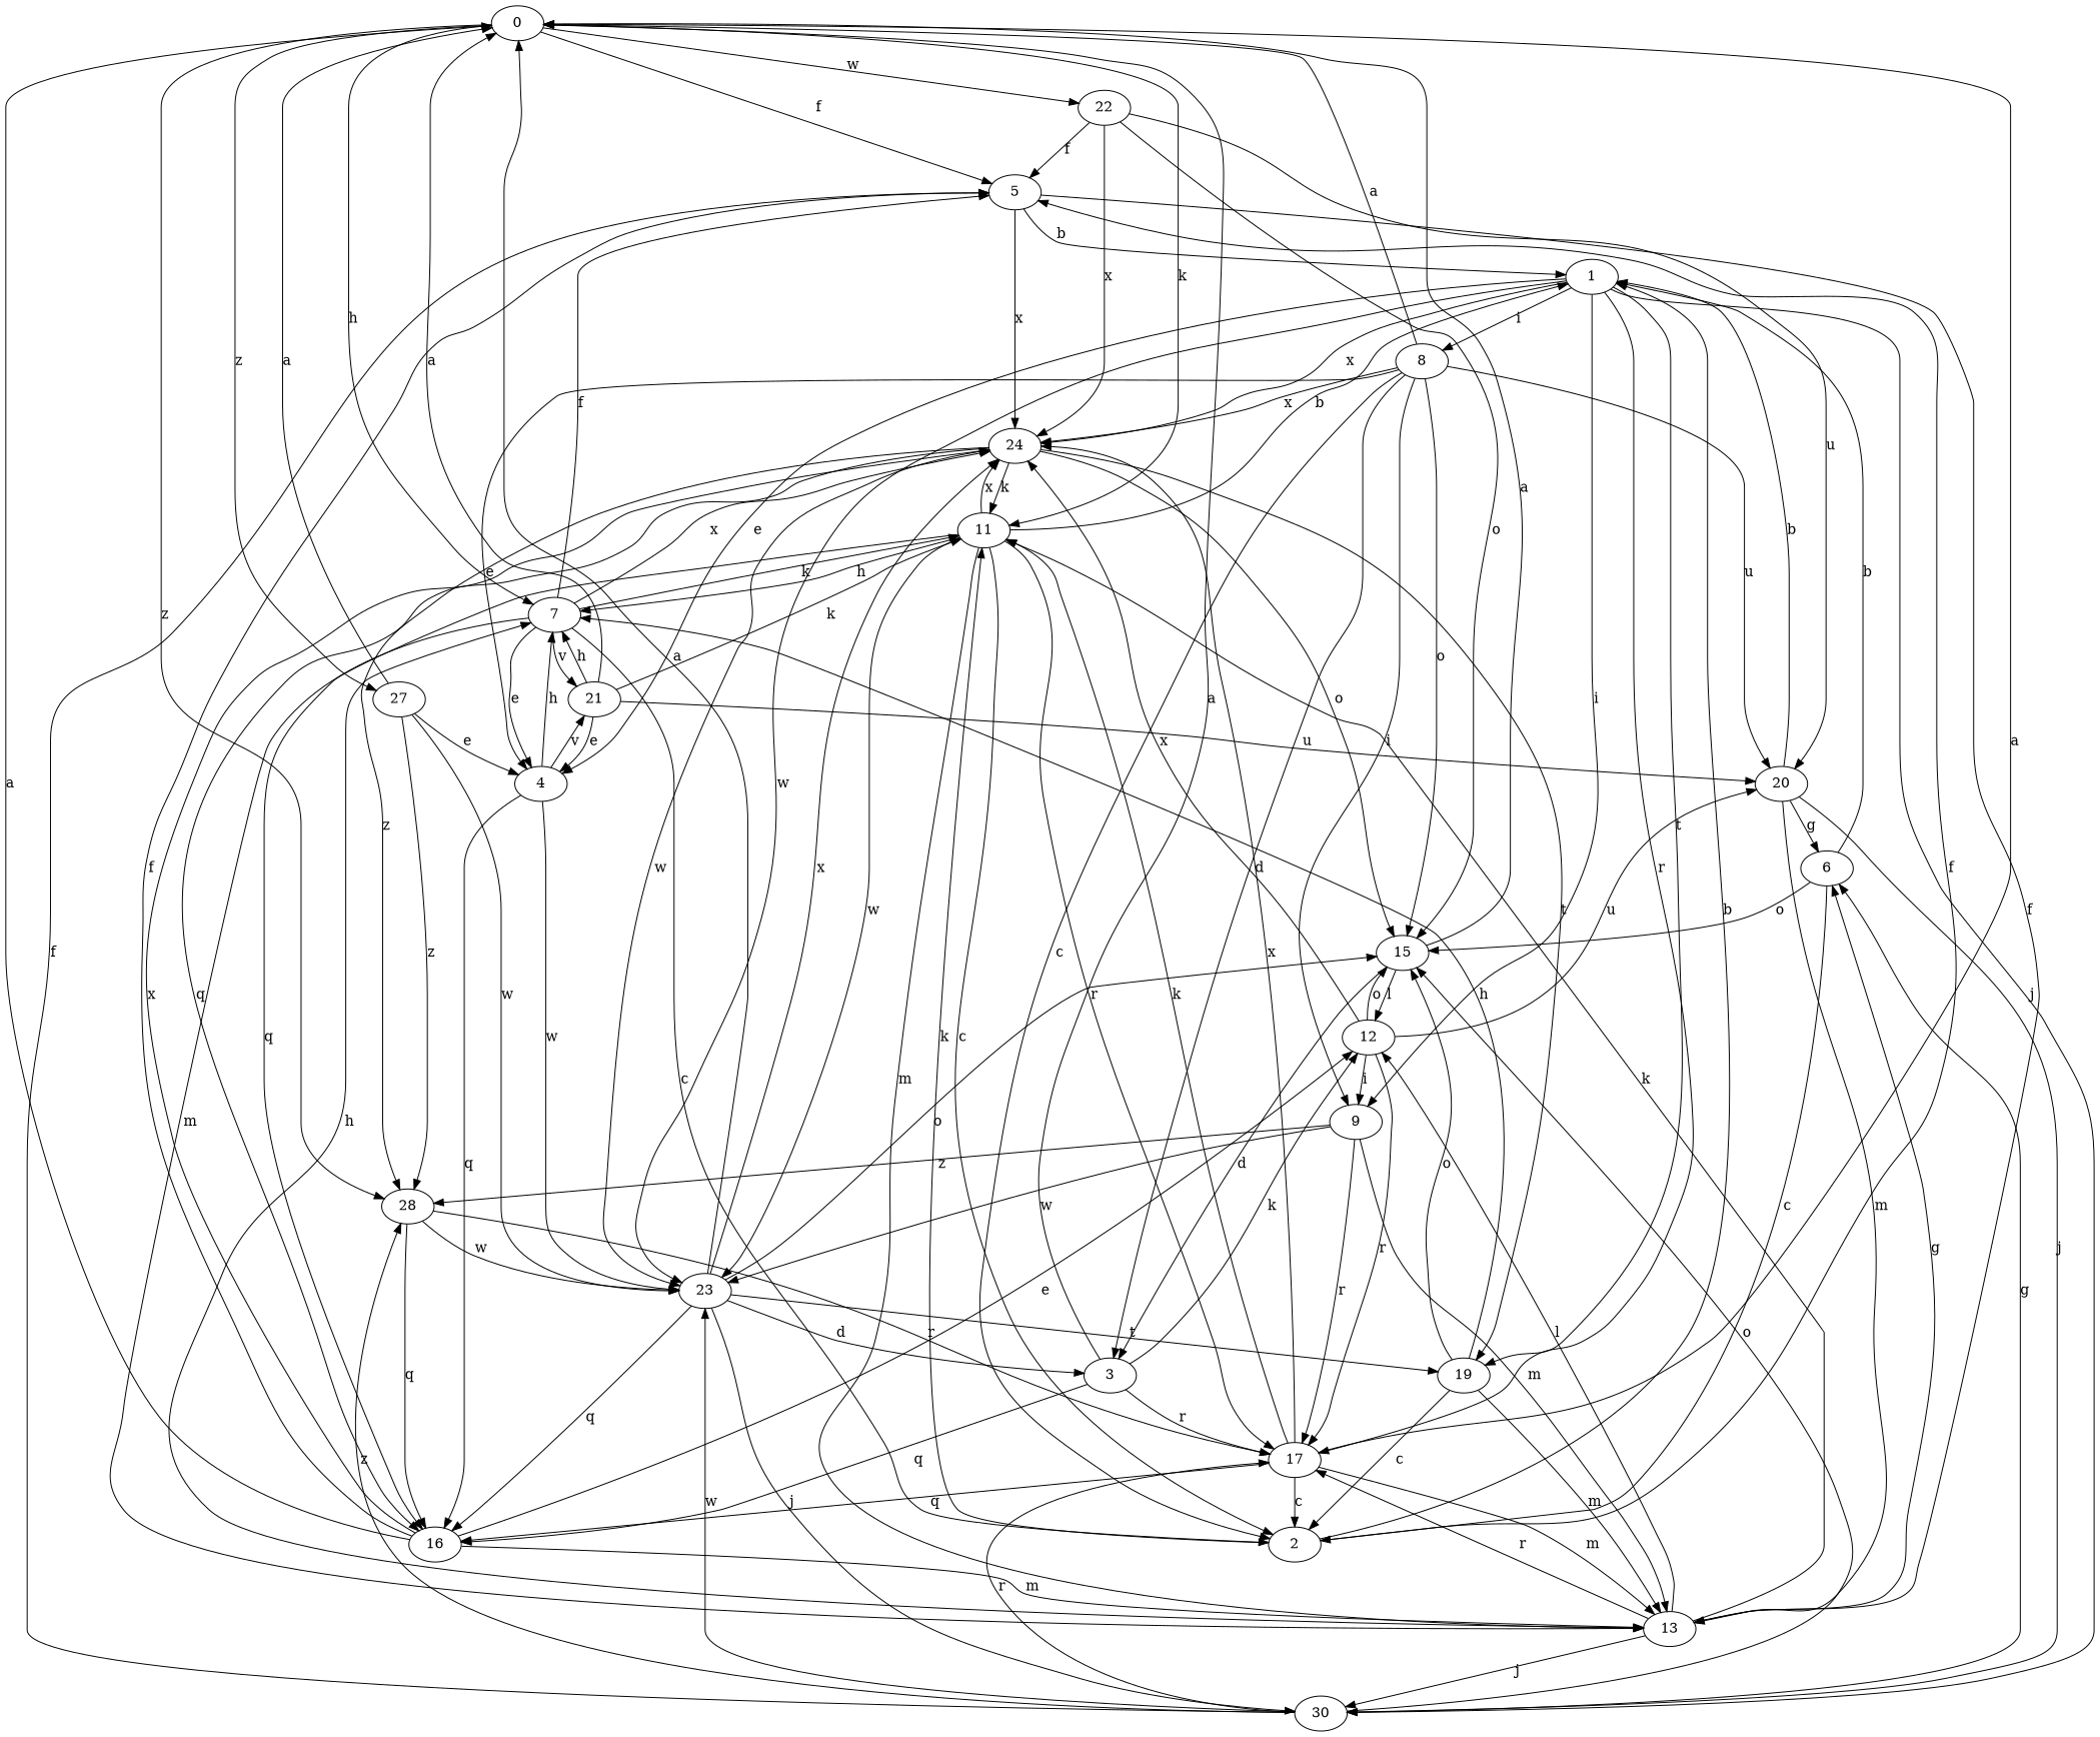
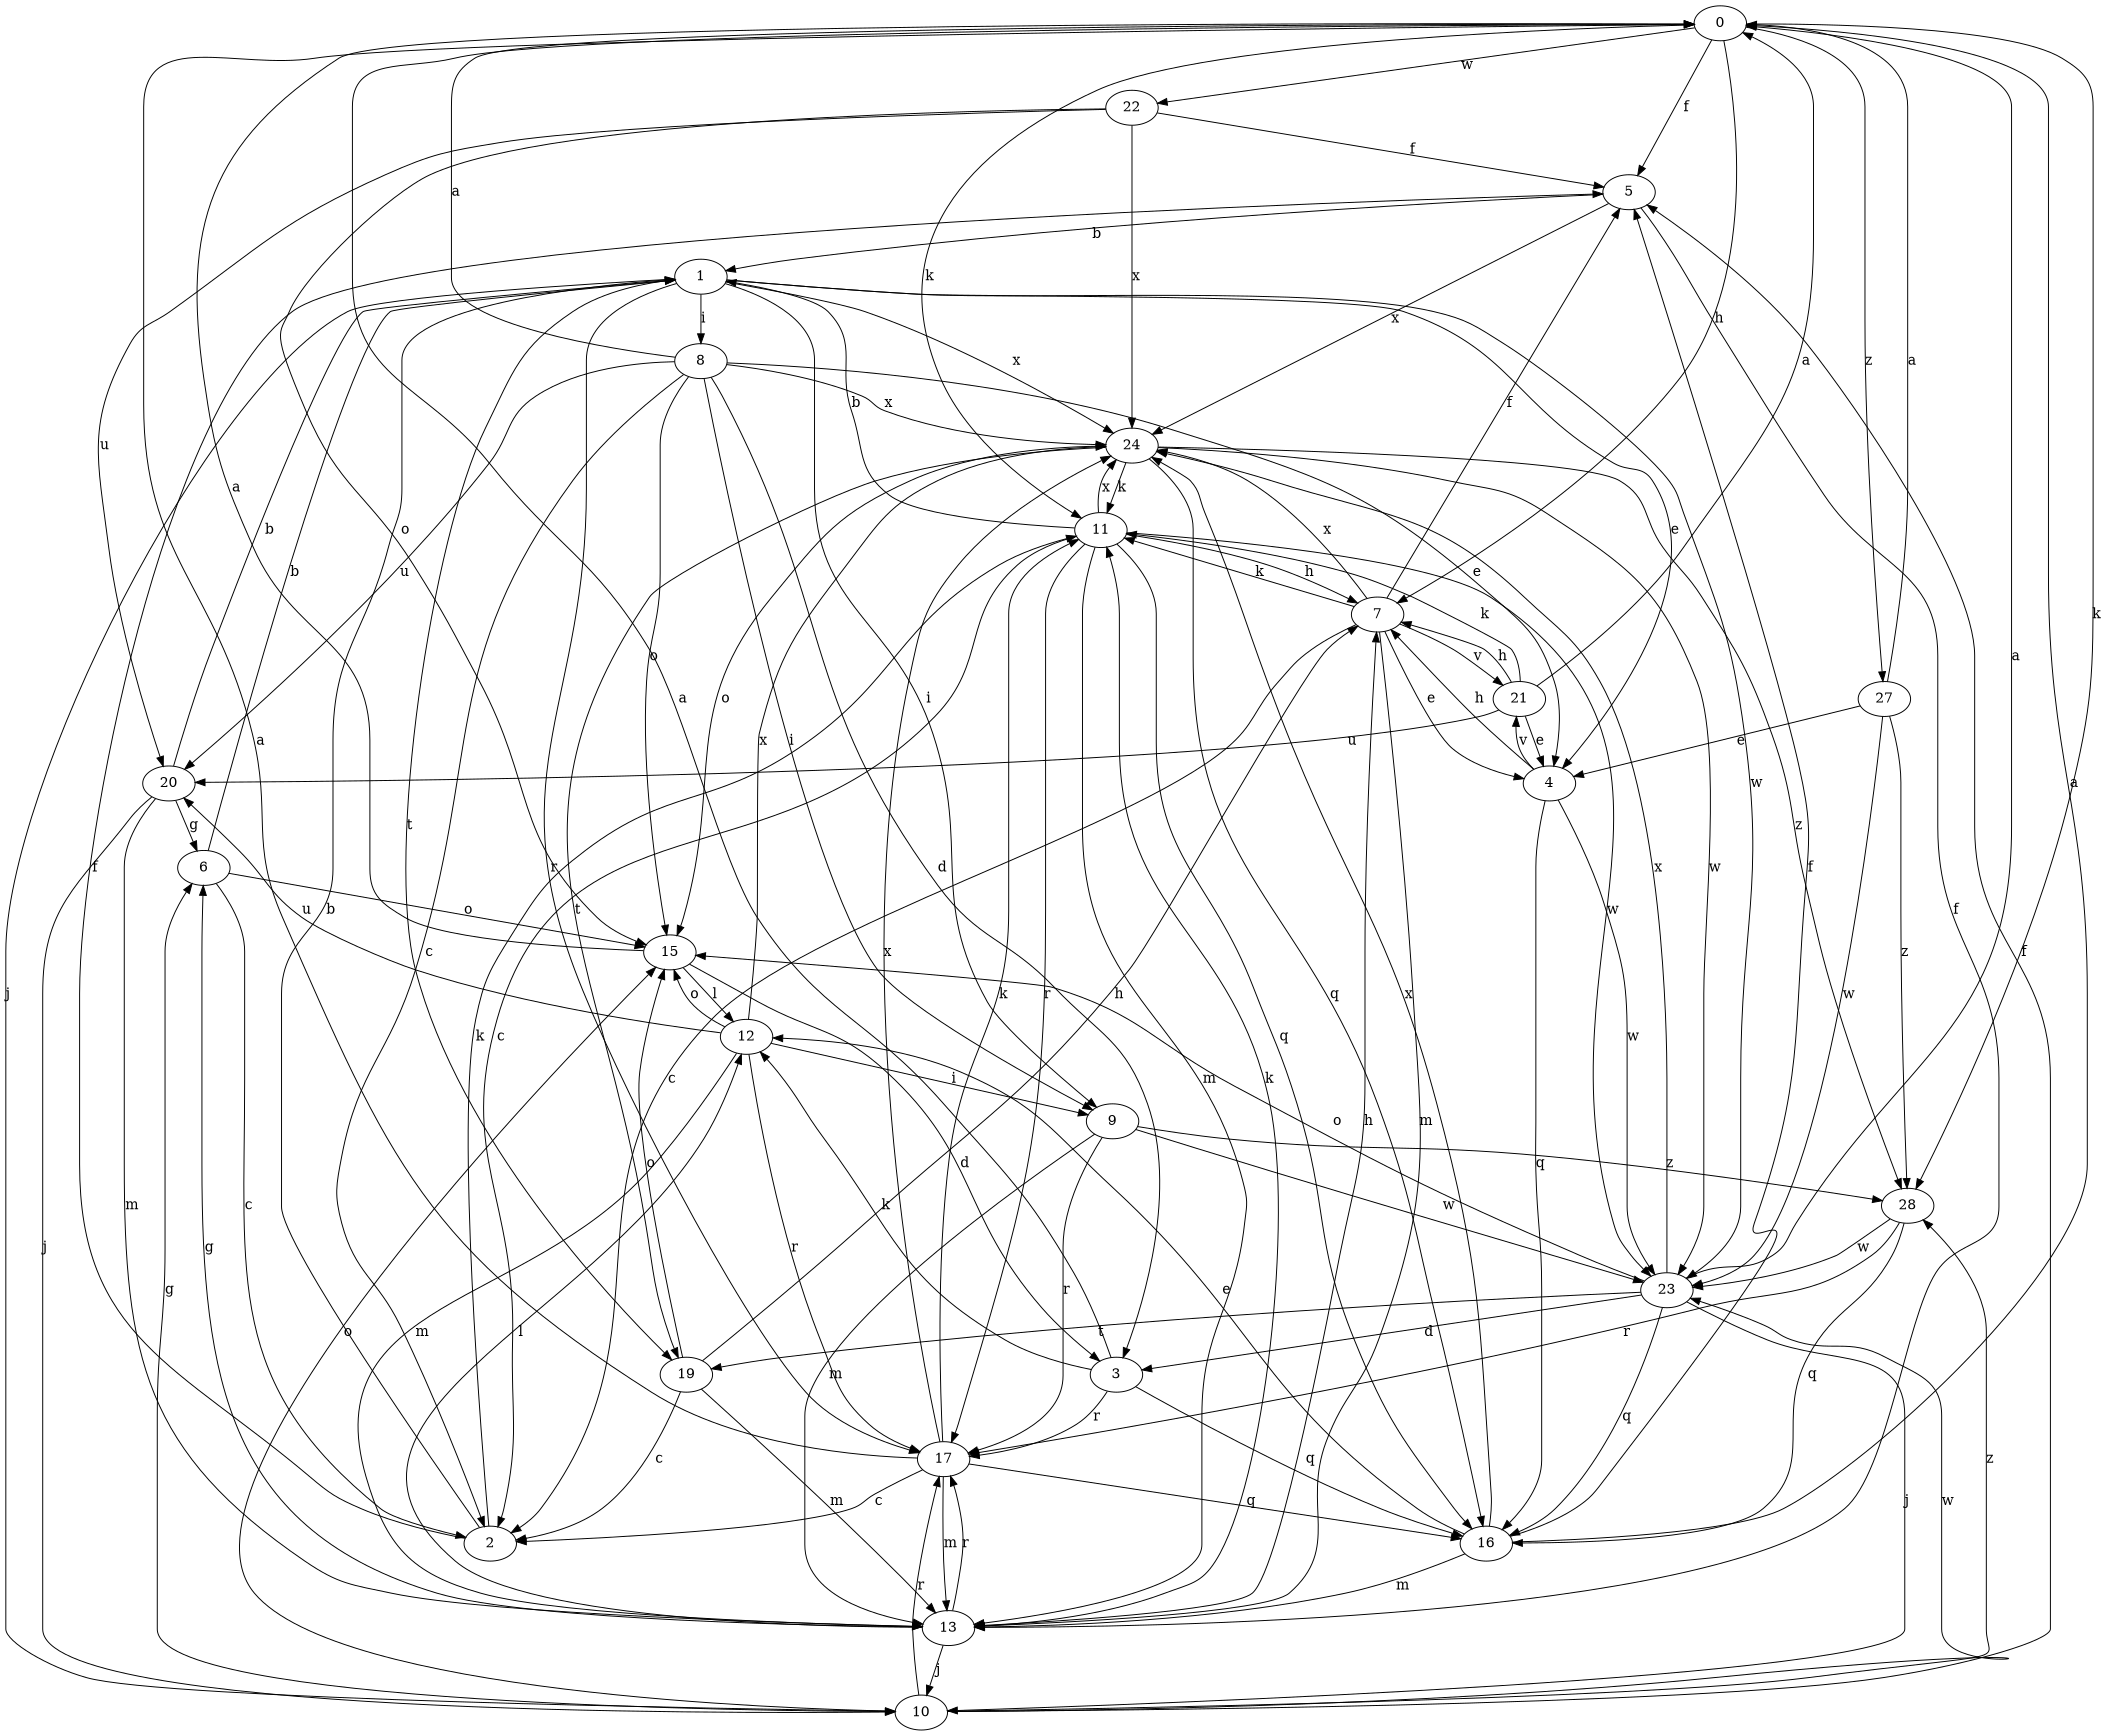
  strict digraph {
    0
    5
    7
    11
    22
    27
    28
    1
    24
    13
    4
    2
    21
    23
    16
    17
    15
    20
    8
    9
-   10 [label=30]
+   10
    19
    3
    6
    12
    0 -> 5 [label=f]
    0 -> 7 [label=h]
    0 -> 11 [label=k]
    0 -> 22 [label=w]
    0 -> 27 [label=z]
-   0 -> 28 [label=z]
+   0 -> 28 [label=k]
    5 -> 1 [label=b]
    5 -> 24 [label=x]
    5 -> 13 [label=f]
    7 -> 5 [label=f]
    7 -> 11 [label=k]
    7 -> 24 [label=x]
    7 -> 13 [label=m]
    7 -> 4 [label=e]
    7 -> 2 [label=c]
    7 -> 21 [label=v]
    11 -> 7 [label=h]
    11 -> 1 [label=b]
    11 -> 24 [label=x]
    11 -> 13 [label=m]
    11 -> 2 [label=c]
    11 -> 23 [label=w]
    11 -> 16 [label=q]
    11 -> 17 [label=r]
    22 -> 5 [label=f]
    22 -> 24 [label=x]
    22 -> 15 [label=o]
    22 -> 20 [label=u]
    27 -> 0 [label=a]
    27 -> 28 [label=z]
    27 -> 4 [label=e]
    27 -> 23 [label=w]
    28 -> 23 [label=w]
    28 -> 16 [label=q]
    28 -> 17 [label=r]
    1 -> 24 [label=x]
    1 -> 4 [label=e]
    1 -> 23 [label=w]
    1 -> 17 [label=r]
    1 -> 8 [label=i]
    1 -> 9 [label=i]
    1 -> 10 [label=j]
    1 -> 19 [label=t]
    24 -> 11 [label=k]
    24 -> 28 [label=z]
    24 -> 23 [label=w]
    24 -> 16 [label=q]
    24 -> 15 [label=o]
    24 -> 19 [label=t]
    13 -> 7 [label=h]
    13 -> 11 [label=k]
    13 -> 17 [label=r]
    13 -> 10 [label=j]
    13 -> 6 [label=g]
    13 -> 12 [label=l]
    4 -> 7 [label=h]
    4 -> 21 [label=v]
    4 -> 23 [label=w]
    4 -> 16 [label=q]
    2 -> 5 [label=f]
    2 -> 11 [label=k]
    2 -> 1 [label=b]
    21 -> 0 [label=a]
    21 -> 7 [label=h]
    21 -> 11 [label=k]
    21 -> 4 [label=e]
    21 -> 20 [label=u]
    23 -> 0 [label=a]
    23 -> 24 [label=x]
    23 -> 16 [label=q]
    23 -> 15 [label=o]
    23 -> 10 [label=j]
    23 -> 19 [label=t]
    23 -> 3 [label=d]
    16 -> 0 [label=a]
    16 -> 5 [label=f]
    16 -> 24 [label=x]
    16 -> 13 [label=m]
    16 -> 12 [label=e]
    17 -> 0 [label=a]
    17 -> 11 [label=k]
    17 -> 24 [label=x]
    17 -> 13 [label=m]
    17 -> 2 [label=c]
    17 -> 16 [label=q]
    15 -> 0 [label=a]
    15 -> 3 [label=d]
    15 -> 12 [label=l]
    20 -> 1 [label=b]
    20 -> 13 [label=m]
    20 -> 10 [label=j]
    20 -> 6 [label=g]
    8 -> 0 [label=a]
    8 -> 24 [label=x]
    8 -> 4 [label=e]
    8 -> 2 [label=c]
    8 -> 15 [label=o]
    8 -> 20 [label=u]
    8 -> 9 [label=i]
    8 -> 3 [label=d]
    9 -> 28 [label=z]
    9 -> 13 [label=m]
    9 -> 23 [label=w]
    9 -> 17 [label=r]
    10 -> 5 [label=f]
    10 -> 28 [label=z]
    10 -> 23 [label=w]
    10 -> 17 [label=r]
    10 -> 15 [label=o]
    10 -> 6 [label=g]
    19 -> 7 [label=h]
    19 -> 13 [label=m]
    19 -> 2 [label=c]
    19 -> 15 [label=o]
    3 -> 0 [label=a]
    3 -> 16 [label=q]
    3 -> 17 [label=r]
    3 -> 12 [label=k]
    6 -> 1 [label=b]
    6 -> 2 [label=c]
    6 -> 15 [label=o]
    12 -> 24 [label=x]
+   12 -> 13 [label=m]
    12 -> 17 [label=r]
    12 -> 15 [label=o]
    12 -> 20 [label=u]
    12 -> 9 [label=i]
  }
